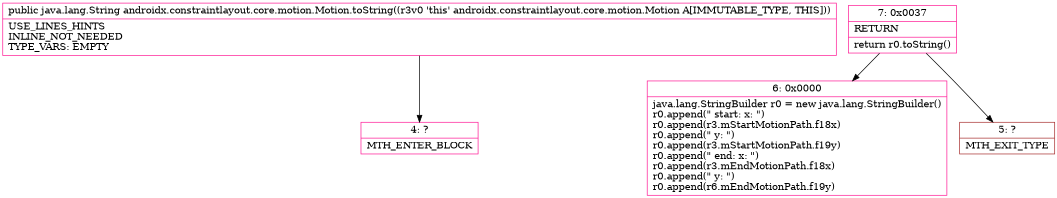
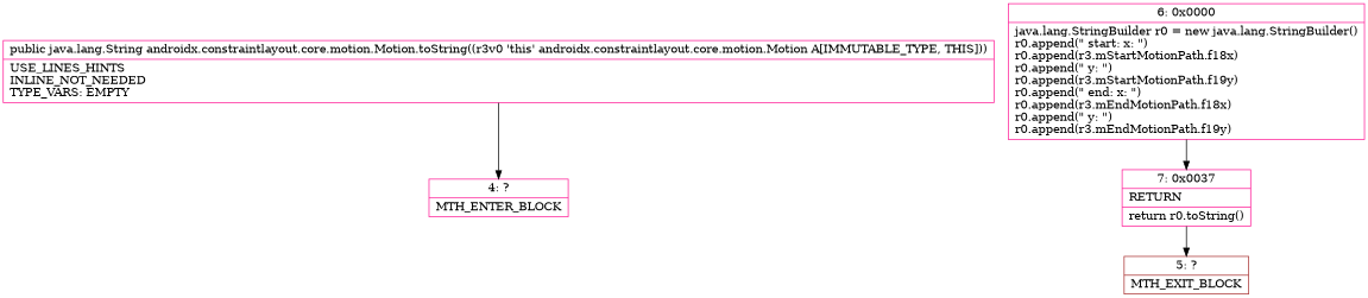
  digraph {
    node [color=deeppink shape=record]
    n1 [label="{4\:\ ?|MTH_ENTER_BLOCK\l}"]
-   n2 [label="{6\:\ 0x0000|java.lang.StringBuilder r0 = new java.lang.StringBuilder()\lr0.append(\" start: x: \")\lr0.append(r3.mStartMotionPath.f18x)\lr0.append(\" y: \")\lr0.append(r3.mStartMotionPath.f19y)\lr0.append(\" end: x: \")\lr0.append(r3.mEndMotionPath.f18x)\lr0.append(\" y: \")\lr0.append(r6.mEndMotionPath.f19y)\l}"]
+   n2 [label="{6\:\ 0x0000|java.lang.StringBuilder r0 = new java.lang.StringBuilder()\lr0.append(\" start: x: \")\lr0.append(r3.mStartMotionPath.f18x)\lr0.append(\" y: \")\lr0.append(r3.mStartMotionPath.f19y)\lr0.append(\" end: x: \")\lr0.append(r3.mEndMotionPath.f18x)\lr0.append(\" y: \")\lr0.append(r3.mEndMotionPath.f19y)\l}"]
    n3 [label="{7\:\ 0x0037|RETURN\l|return r0.toString()\l}"]
-   n4 [color=brown label="{5\:\ ?|MTH_EXIT_TYPE\l}"]
+   n4 [color=brown label="{5\:\ ?|MTH_EXIT_BLOCK\l}"]
    n5 [label="{public java.lang.String androidx.constraintlayout.core.motion.Motion.toString((r3v0 'this' androidx.constraintlayout.core.motion.Motion A[IMMUTABLE_TYPE, THIS]))  | USE_LINES_HINTS\lINLINE_NOT_NEEDED\lTYPE_VARS: EMPTY\l}"]
-   n3 -> n2
+   n2 -> n3
    n3 -> n4
    n5 -> n1
  }
